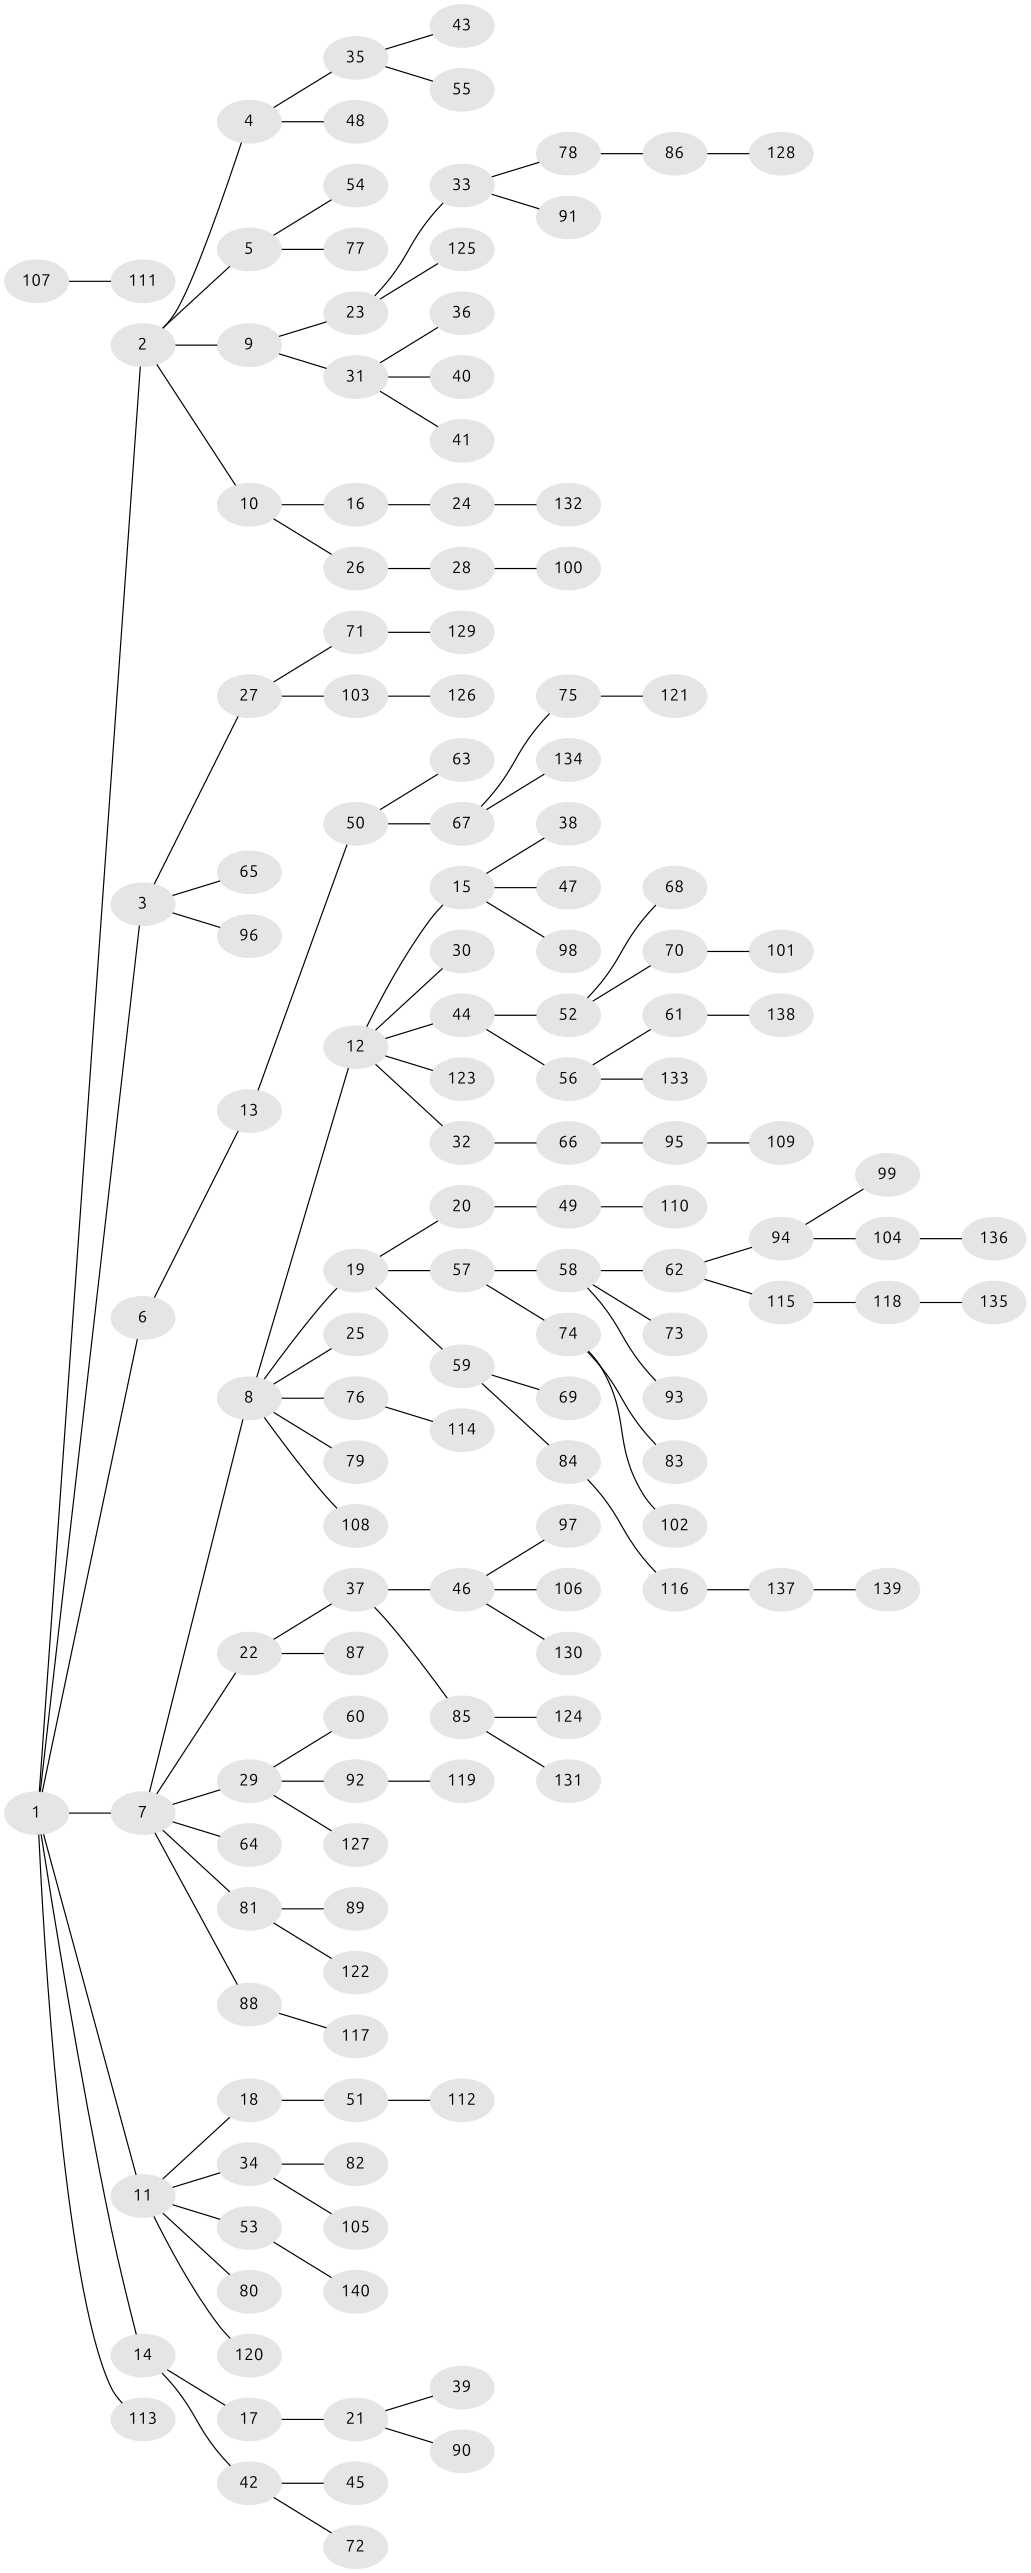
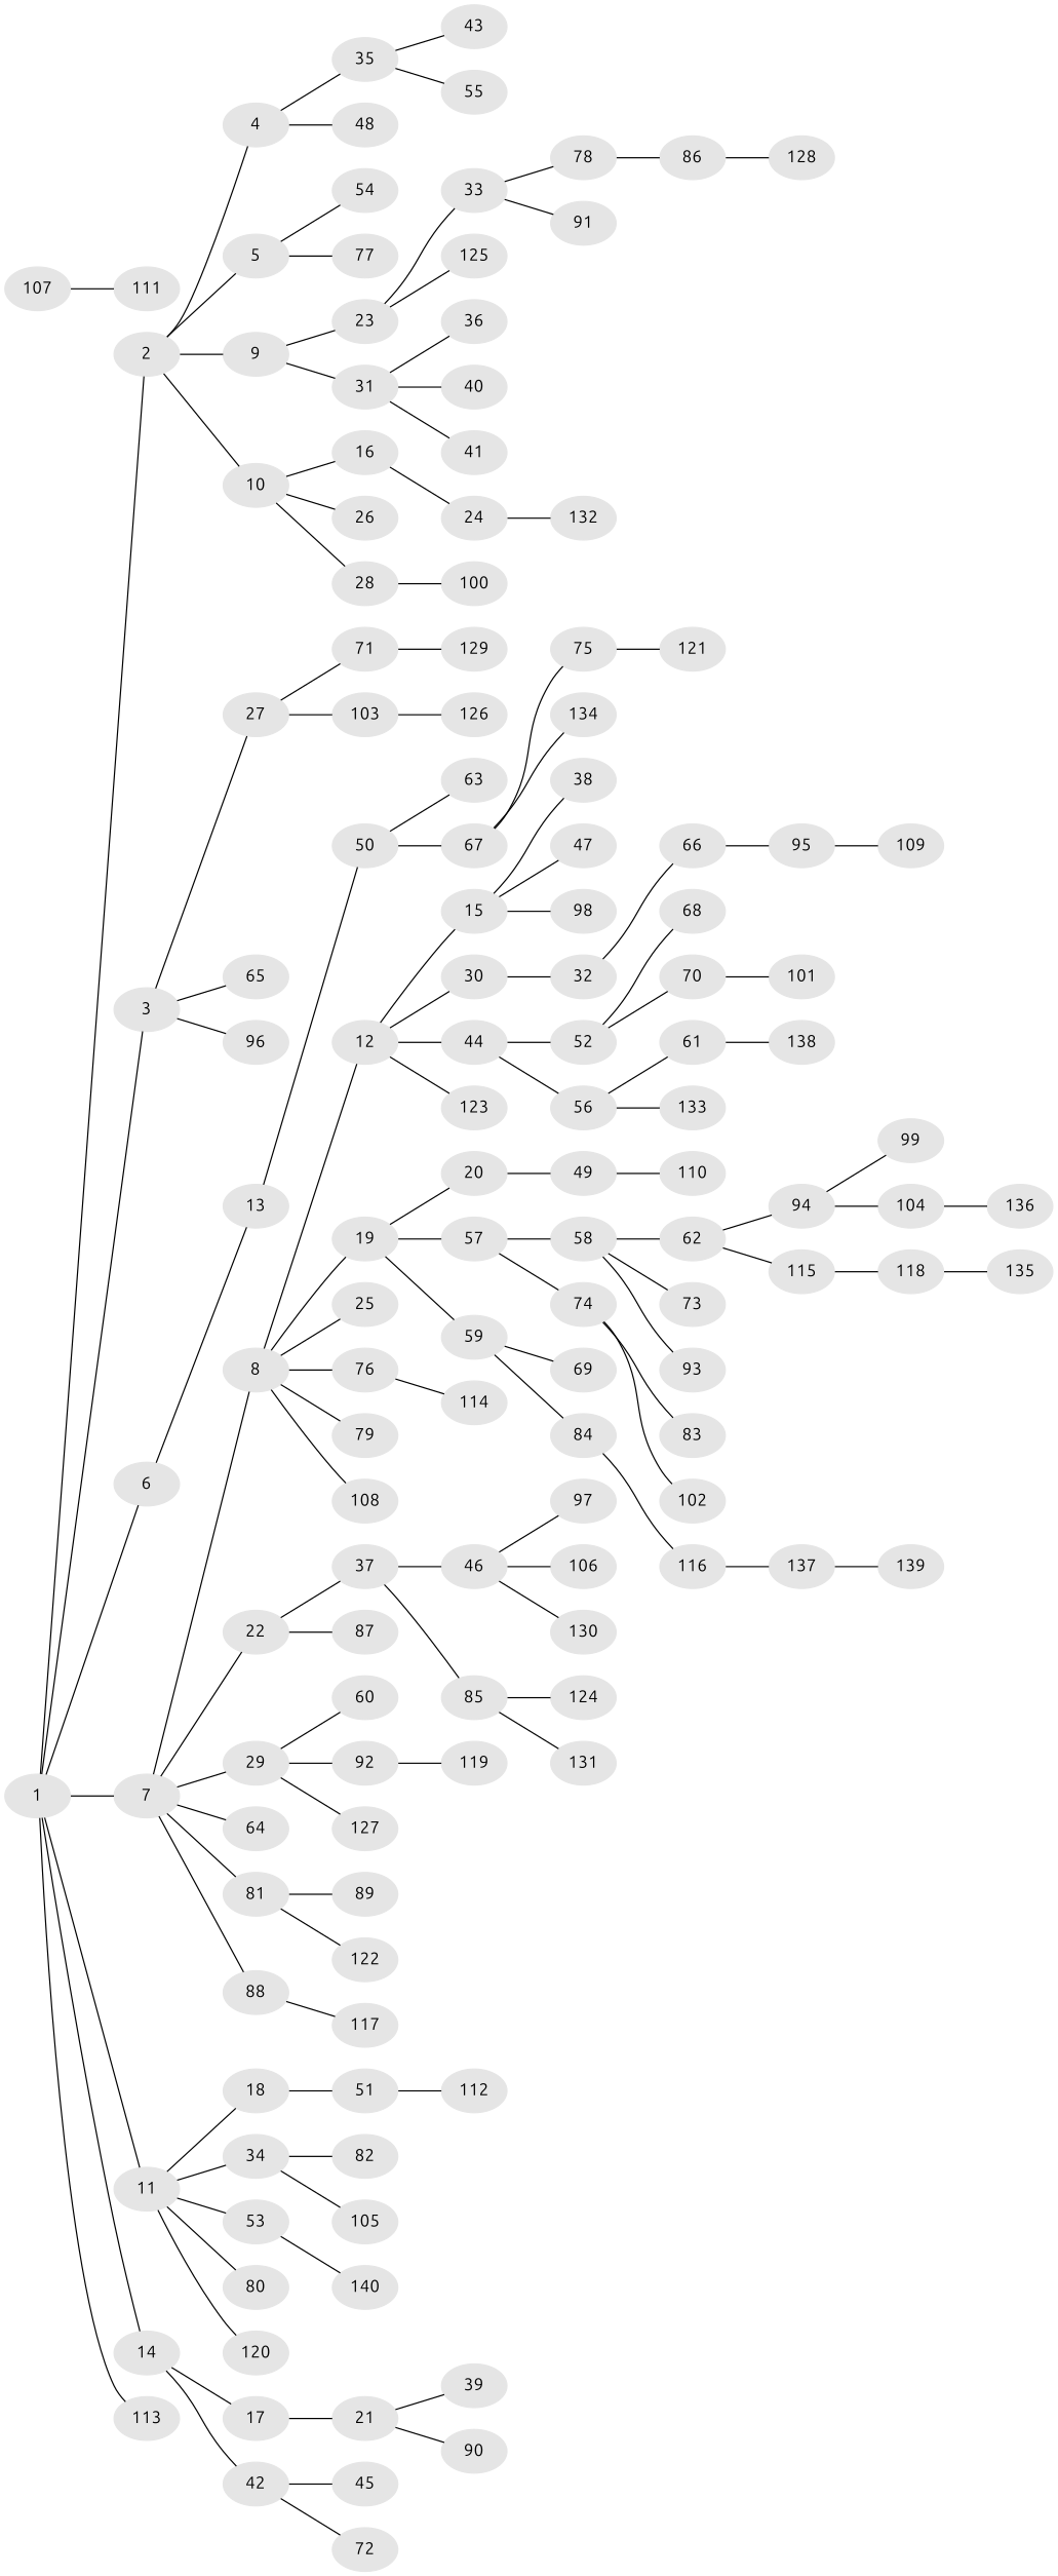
  graph {
    fontname=Ubuntu
    rankdir=LR
    node [color=gray90 fontname=Ubuntu style=filled]
    edge [fontname=Ubuntu]
    1
    2
    3
    6
    7
    11
    14
    113
    4
    5
    9
    10
    27
    65
    96
    13
    8
    22
    29
    64
    81
    88
    18
    34
    53
    80
    120
    17
    42
    35
    48
    54
    77
    23
    31
    16
    26
    28
    71
    103
    43
    55
    50
    12
    19
    25
    76
    79
    108
    37
    87
    60
    92
    127
    89
    122
    117
    15
    30
    44
    123
    20
    57
    59
    114
    33
    125
    36
    40
    41
    24
    100
    51
    82
    105
    140
    38
    47
    98
    32
    52
    56
    63
    67
    21
    45
    72
    132
    107
    111
    39
    90
    112
    49
    58
    74
    69
    84
    110
    46
    85
    78
    91
    129
    126
    119
    66
    95
    86
    97
    106
    130
    124
    131
    68
    70
    61
    133
    75
    134
    101
    138
    62
    73
    93
    83
    102
    94
    115
    116
    99
    104
    118
    109
    121
    128
    137
    136
    135
    139
    1 -- 2
    1 -- 3
    1 -- 6
    1 -- 7
    1 -- 11
    1 -- 14
    1 -- 113
    2 -- 4
    2 -- 5
    2 -- 9
    2 -- 10
    3 -- 27
    3 -- 65
    3 -- 96
    6 -- 13
    7 -- 8
    7 -- 22
    7 -- 29
    7 -- 64
    7 -- 81
    7 -- 88
    11 -- 18
    11 -- 34
    11 -- 53
    11 -- 80
    11 -- 120
    14 -- 17
    14 -- 42
    4 -- 35
    4 -- 48
    5 -- 54
    5 -- 77
    9 -- 23
    9 -- 31
    10 -- 16
    10 -- 26
-   26 -- 28
+   10 -- 28
    27 -- 71
    27 -- 103
    13 -- 50
    8 -- 12
    8 -- 19
    8 -- 25
    8 -- 76
    8 -- 79
    8 -- 108
    22 -- 37
    22 -- 87
    29 -- 60
    29 -- 92
    29 -- 127
    81 -- 89
    81 -- 122
    88 -- 117
    18 -- 51
    34 -- 82
    34 -- 105
    53 -- 140
    17 -- 21
    42 -- 45
    42 -- 72
    35 -- 43
    35 -- 55
    23 -- 33
    23 -- 125
    31 -- 36
    31 -- 40
    31 -- 41
    16 -- 24
    28 -- 100
    71 -- 129
    103 -- 126
    50 -- 63
    50 -- 67
    12 -- 15
    12 -- 30
    12 -- 44
    12 -- 123
    19 -- 20
    19 -- 57
    19 -- 59
    76 -- 114
    37 -- 46
    37 -- 85
    92 -- 119
    15 -- 38
    15 -- 47
    15 -- 98
-   12 -- 32
+   30 -- 32
    44 -- 52
    44 -- 56
    20 -- 49
    57 -- 58
    57 -- 74
    59 -- 69
    59 -- 84
    33 -- 78
    33 -- 91
    24 -- 132
    51 -- 112
    32 -- 66
    52 -- 68
    52 -- 70
    56 -- 61
    56 -- 133
    67 -- 75
    67 -- 134
    21 -- 39
    21 -- 90
    107 -- 111
    49 -- 110
    58 -- 62
    58 -- 73
    58 -- 93
    74 -- 83
    74 -- 102
    84 -- 116
    46 -- 97
    46 -- 106
    46 -- 130
    85 -- 124
    85 -- 131
    78 -- 86
    66 -- 95
    95 -- 109
    86 -- 128
    70 -- 101
    61 -- 138
    75 -- 121
    62 -- 94
    62 -- 115
    94 -- 99
    94 -- 104
    115 -- 118
    116 -- 137
    104 -- 136
    118 -- 135
    137 -- 139
  }
